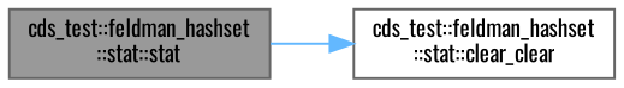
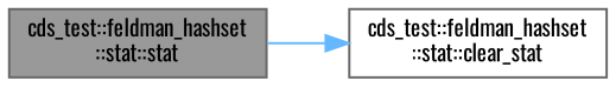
  digraph {
    rankdir=LR
    fontname=Oswald
    node [fontname=Oswald fontsize=10 shape=box style=filled]
    n1 [color=gray40 fillcolor=grey60 fontcolor=black height=0.2 label="cds_test::feldman_hashset\l::stat::stat" width=0.4]
-   n2 [color=grey40 fillcolor=white height=0.2 label="cds_test::feldman_hashset\l::stat::clear_clear" width=0.4]
+   n2 [color=grey40 fillcolor=white height=0.2 label="cds_test::feldman_hashset\l::stat::clear_stat" width=0.4]
    n1 -> n2 [color=steelblue1 fontname=Oswald fontsize=10 labelfontname=Helvetica labelfontsize=10 style=solid]
  }
